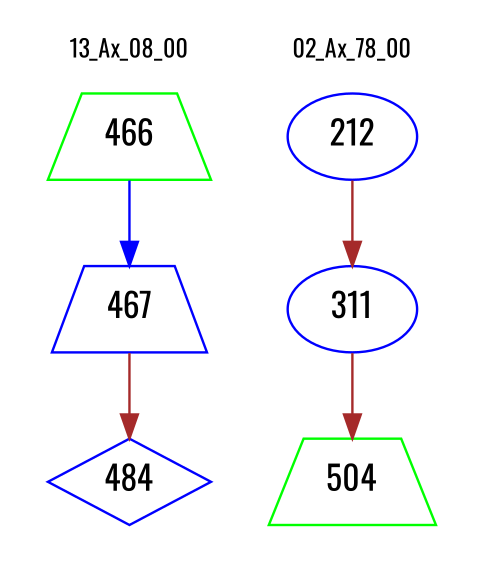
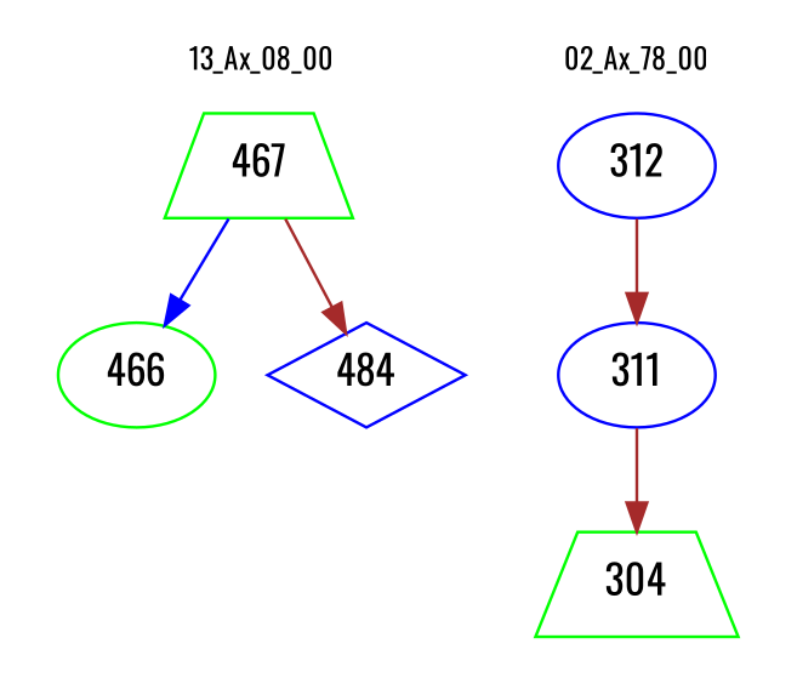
  digraph {
    fontname=Oswald
    node [color=blue fontname=Oswald shape=trapezium]
    edge [color=brown fontname=Oswald]
-   n1 [label=467]
-   n2 [color=green label=466]
+   n1 [color=green label=467]
+   n2 [color=green label=466 shape=ellipse]
    n3 [label=484 shape=diamond]
    n4 [label=311 shape=ellipse]
-   n5 [color=green label=504]
-   n6 [label=212 shape=ellipse]
+   n5 [color=green label=304]
+   n6 [label=312 shape=ellipse]
    subgraph cluster_1 {
      color=white
      fontsize=10
      label="13_Ax_08_00"
      n1
      n2
      n3
    }
    subgraph cluster_2 {
      color=white
      fontsize=10
      label="02_Ax_78_00"
      n4
      n5
      n6
    }
-   n2 -> n1 [color=blue]
+   n1 -> n2 [color=blue]
    n1 -> n3
    n4 -> n5
    n6 -> n4
  }
